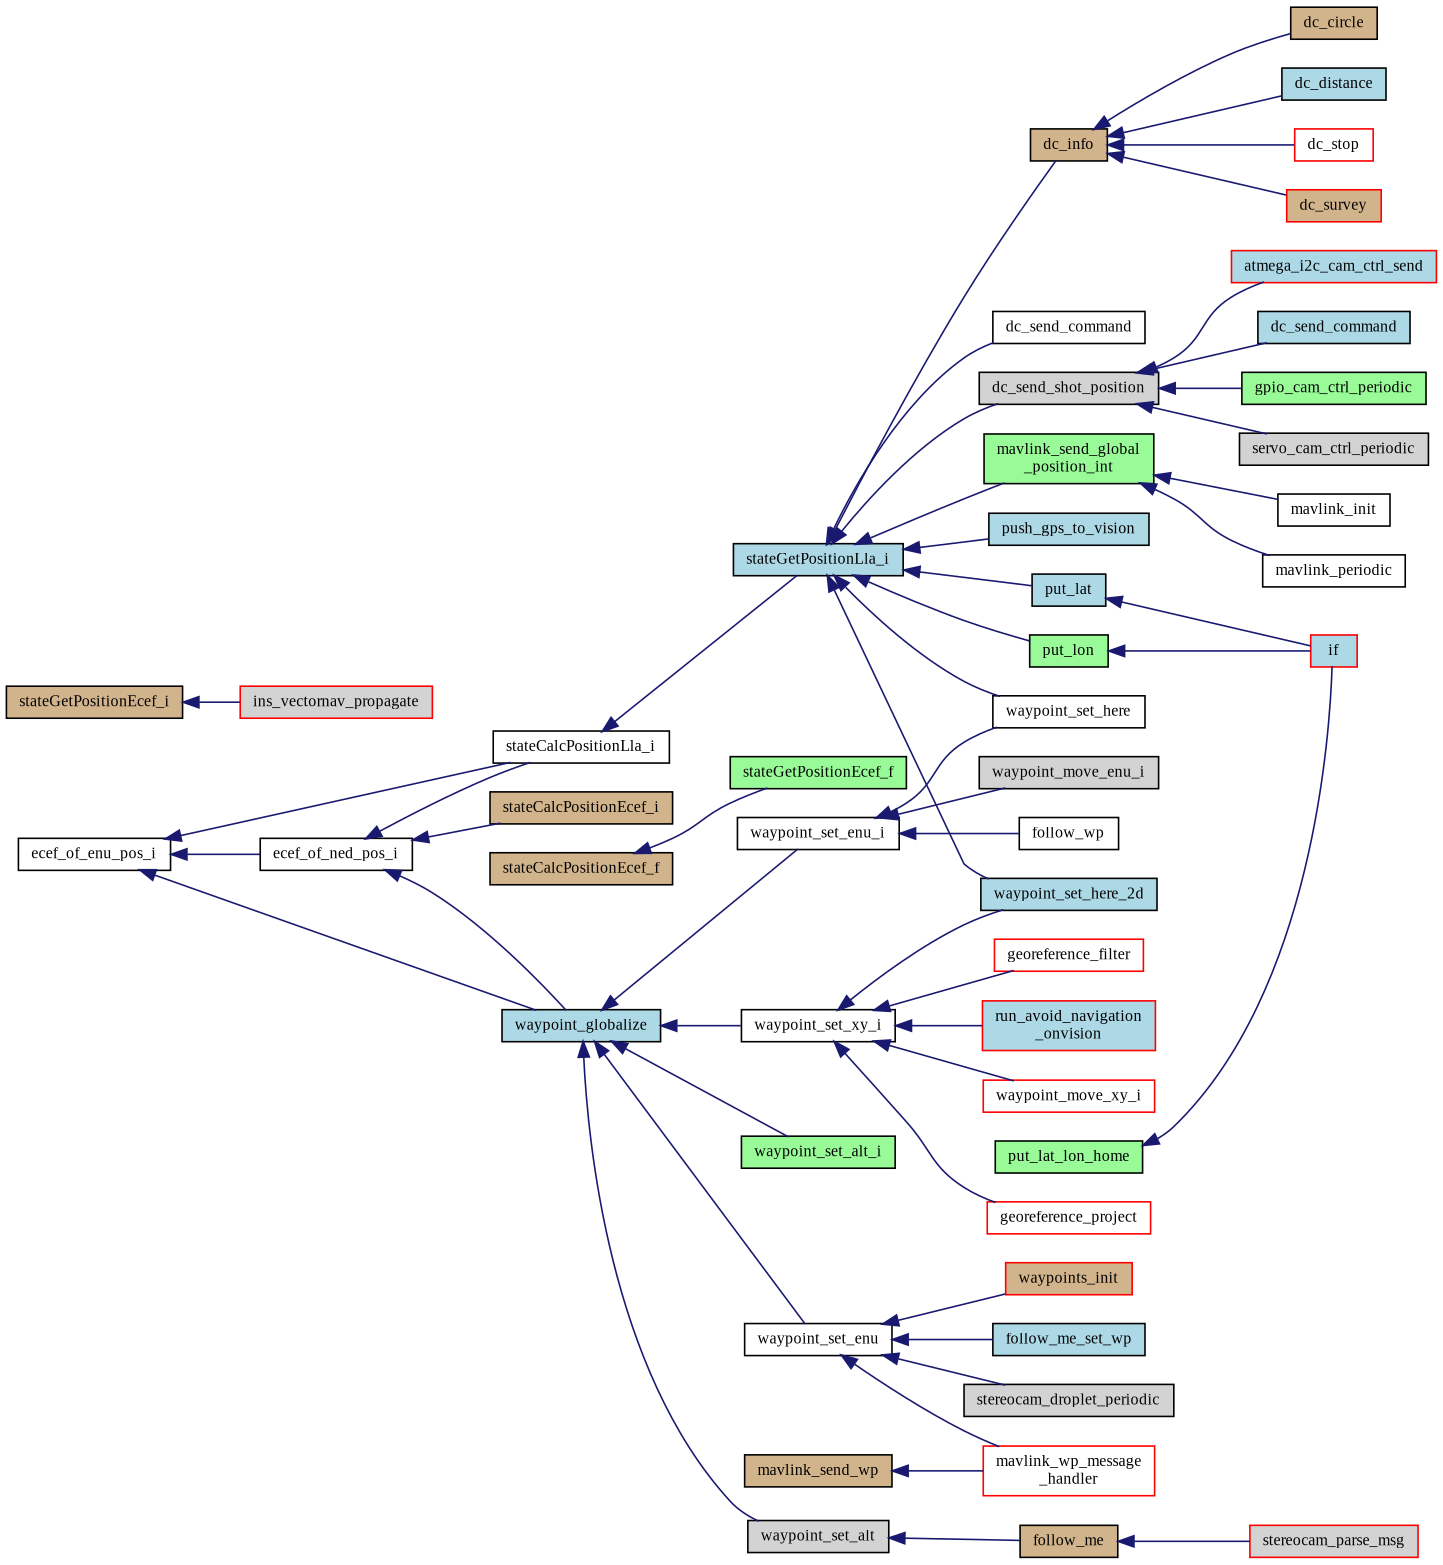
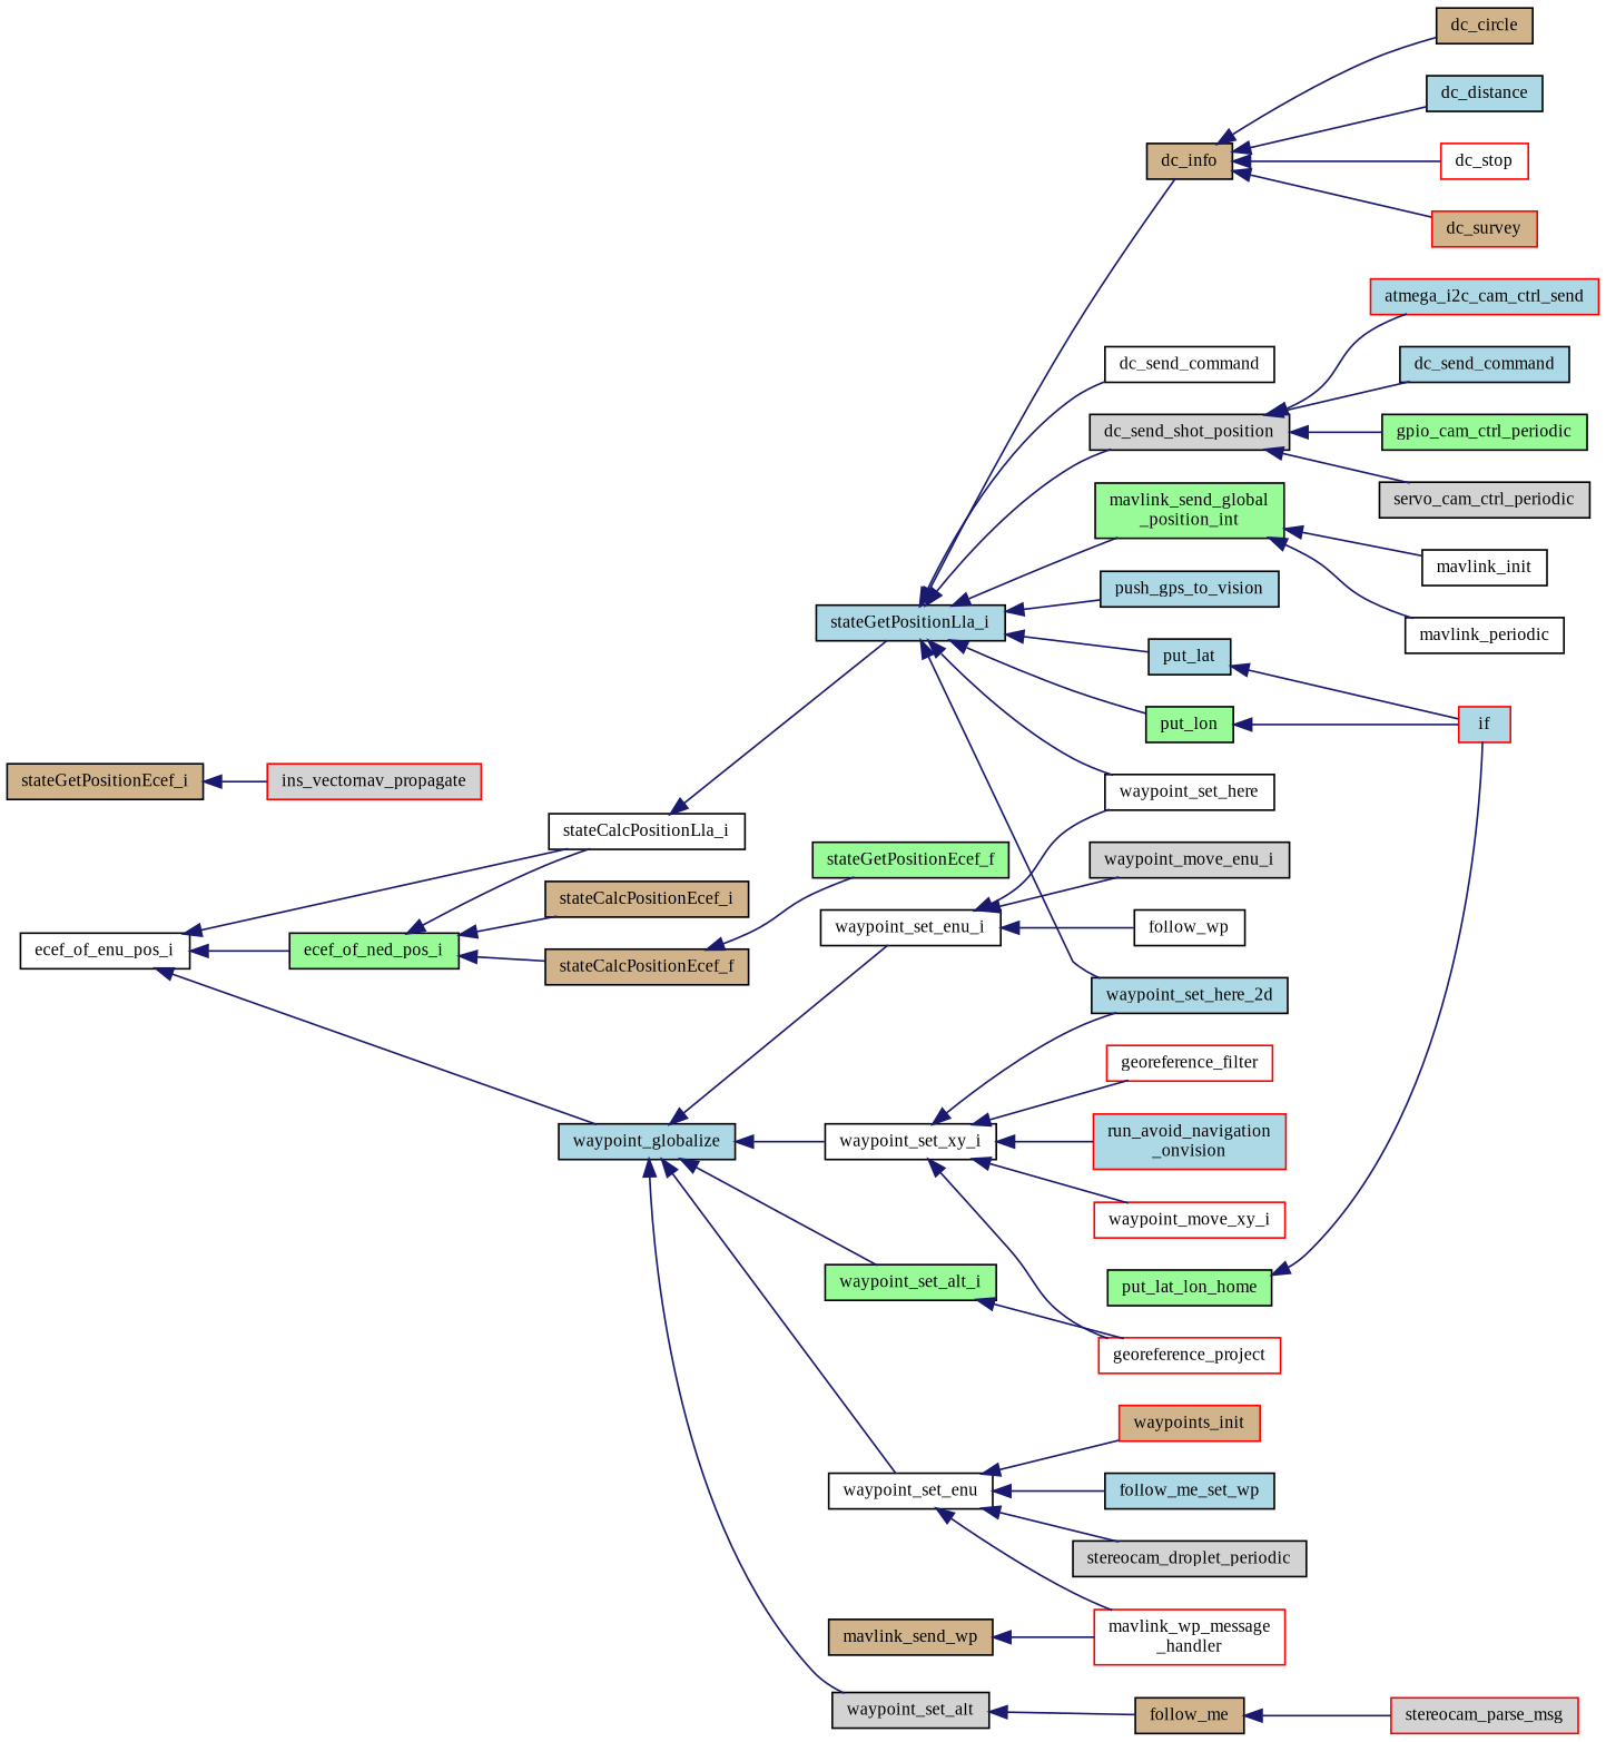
  digraph {
    fontname="Liberation Serif"
    rankdir=LR
    node [color=black fillcolor=white fontname="Liberation Serif" fontsize=10 shape=record style=filled]
    edge [color=midnightblue dir=back fontname="Liberation Serif" fontsize=10 labelfontname=FreeSans labelfontsize=10 style=solid]
    n1 [fontcolor=black height=0.2 label=ecef_of_enu_pos_i width=0.4]
-   n2 [height=0.2 label=ecef_of_ned_pos_i width=0.4]
+   n2 [fillcolor=palegreen height=0.2 label=ecef_of_ned_pos_i width=0.4]
    n3 [height=0.2 label=stateCalcPositionLla_i width=0.4]
    n4 [fillcolor=lightblue height=0.2 label=waypoint_globalize width=0.4]
    n5 [fillcolor=tan height=0.2 label=stateCalcPositionEcef_i width=0.4]
    n6 [fillcolor=tan height=0.2 label=stateCalcPositionEcef_f width=0.4]
    n7 [fillcolor=lightblue height=0.2 label=stateGetPositionLla_i width=0.4]
    n8 [fillcolor=lightgrey height=0.2 label=waypoint_set_alt width=0.4]
    n9 [fillcolor=palegreen height=0.2 label=waypoint_set_alt_i width=0.4]
    n10 [height=0.2 label=waypoint_set_enu width=0.4]
    n11 [height=0.2 label=waypoint_set_enu_i width=0.4]
    n12 [height=0.2 label=waypoint_set_xy_i width=0.4]
    n13 [fillcolor=palegreen height=0.2 label=stateGetPositionEcef_f width=0.4]
    n14 [fillcolor=tan height=0.2 label=stateGetPositionEcef_i width=0.4]
    n15 [color=red fillcolor=lightgrey height=0.2 label=ins_vectornav_propagate width=0.4]
    n16 [fillcolor=tan height=0.2 label=dc_info width=0.4]
    n17 [height=0.2 label=dc_send_command width=0.4]
    n18 [fillcolor=lightgrey height=0.2 label=dc_send_shot_position width=0.4]
    n19 [fillcolor=palegreen height=0.2 label="mavlink_send_global\l_position_int" width=0.4]
    n20 [fillcolor=lightblue height=0.2 label=push_gps_to_vision width=0.4]
    n21 [fillcolor=lightblue height=0.2 label=put_lat width=0.4]
    n22 [fillcolor=palegreen height=0.2 label=put_lon width=0.4]
    n23 [height=0.2 label=waypoint_set_here width=0.4]
    n24 [fillcolor=lightblue height=0.2 label=waypoint_set_here_2d width=0.4]
    n25 [fillcolor=tan height=0.2 label=dc_circle width=0.4]
    n26 [fillcolor=lightblue height=0.2 label=dc_distance width=0.4]
    n27 [color=red height=0.2 label=dc_stop width=0.4]
    n28 [color=red fillcolor=tan height=0.2 label=dc_survey width=0.4]
    n29 [color=red fillcolor=lightblue height=0.2 label=atmega_i2c_cam_ctrl_send width=0.4]
    n30 [fillcolor=lightblue height=0.2 label=dc_send_command width=0.4]
    n31 [fillcolor=palegreen height=0.2 label=gpio_cam_ctrl_periodic width=0.4]
    n32 [fillcolor=lightgrey height=0.2 label=servo_cam_ctrl_periodic width=0.4]
    n33 [height=0.2 label=mavlink_init width=0.4]
    n34 [height=0.2 label=mavlink_periodic width=0.4]
    n35 [color=red fillcolor=lightblue height=0.2 label=if width=0.4]
    n36 [fillcolor=tan height=0.2 label=follow_me width=0.4]
    n37 [color=red height=0.2 label=georeference_project width=0.4]
    n38 [color=red height=0.2 label="mavlink_wp_message\l_handler" width=0.4]
    n39 [fillcolor=lightblue height=0.2 label=follow_me_set_wp width=0.4]
    n40 [fillcolor=lightgrey height=0.2 label=stereocam_droplet_periodic width=0.4]
    n41 [color=red fillcolor=tan height=0.2 label=waypoints_init width=0.4]
    n42 [height=0.2 label=follow_wp width=0.4]
    n43 [fillcolor=lightgrey height=0.2 label=waypoint_move_enu_i width=0.4]
    n44 [color=red height=0.2 label=georeference_filter width=0.4]
    n45 [color=red fillcolor=lightblue height=0.2 label="run_avoid_navigation\l_onvision" width=0.4]
    n46 [color=red height=0.2 label=waypoint_move_xy_i width=0.4]
    n47 [fillcolor=tan height=0.2 label=mavlink_send_wp width=0.4]
    n48 [fillcolor=palegreen height=0.2 label=put_lat_lon_home width=0.4]
    n49 [color=red fillcolor=lightgrey height=0.2 label=stereocam_parse_msg width=0.4]
    n1 -> n2
    n1 -> n3
    n1 -> n4
    n2 -> n3
    n2 -> n5
-   n2 -> n4
+   n2 -> n6
    n3 -> n7
    n4 -> n8
    n4 -> n9
    n4 -> n10
    n4 -> n11
    n4 -> n12
    n6 -> n13
    n7 -> n16
    n7 -> n17
    n7 -> n18
    n7 -> n19
    n7 -> n20
    n7 -> n21
    n7 -> n22
    n7 -> n23
    n7 -> n24
    n8 -> n36
+   n9 -> n37
    n10 -> n38
    n10 -> n39
    n10 -> n40
    n10 -> n41
    n11 -> n23
    n11 -> n42
    n11 -> n43
    n12 -> n24
    n12 -> n37
    n12 -> n44
    n12 -> n45
    n12 -> n46
    n14 -> n15
    n16 -> n25
    n16 -> n26
    n16 -> n27
    n16 -> n28
    n18 -> n29
    n18 -> n30
    n18 -> n31
    n18 -> n32
    n19 -> n33
    n19 -> n34
    n21 -> n35
    n22 -> n35
    n36 -> n49
    n47 -> n38
    n48 -> n35
  }
